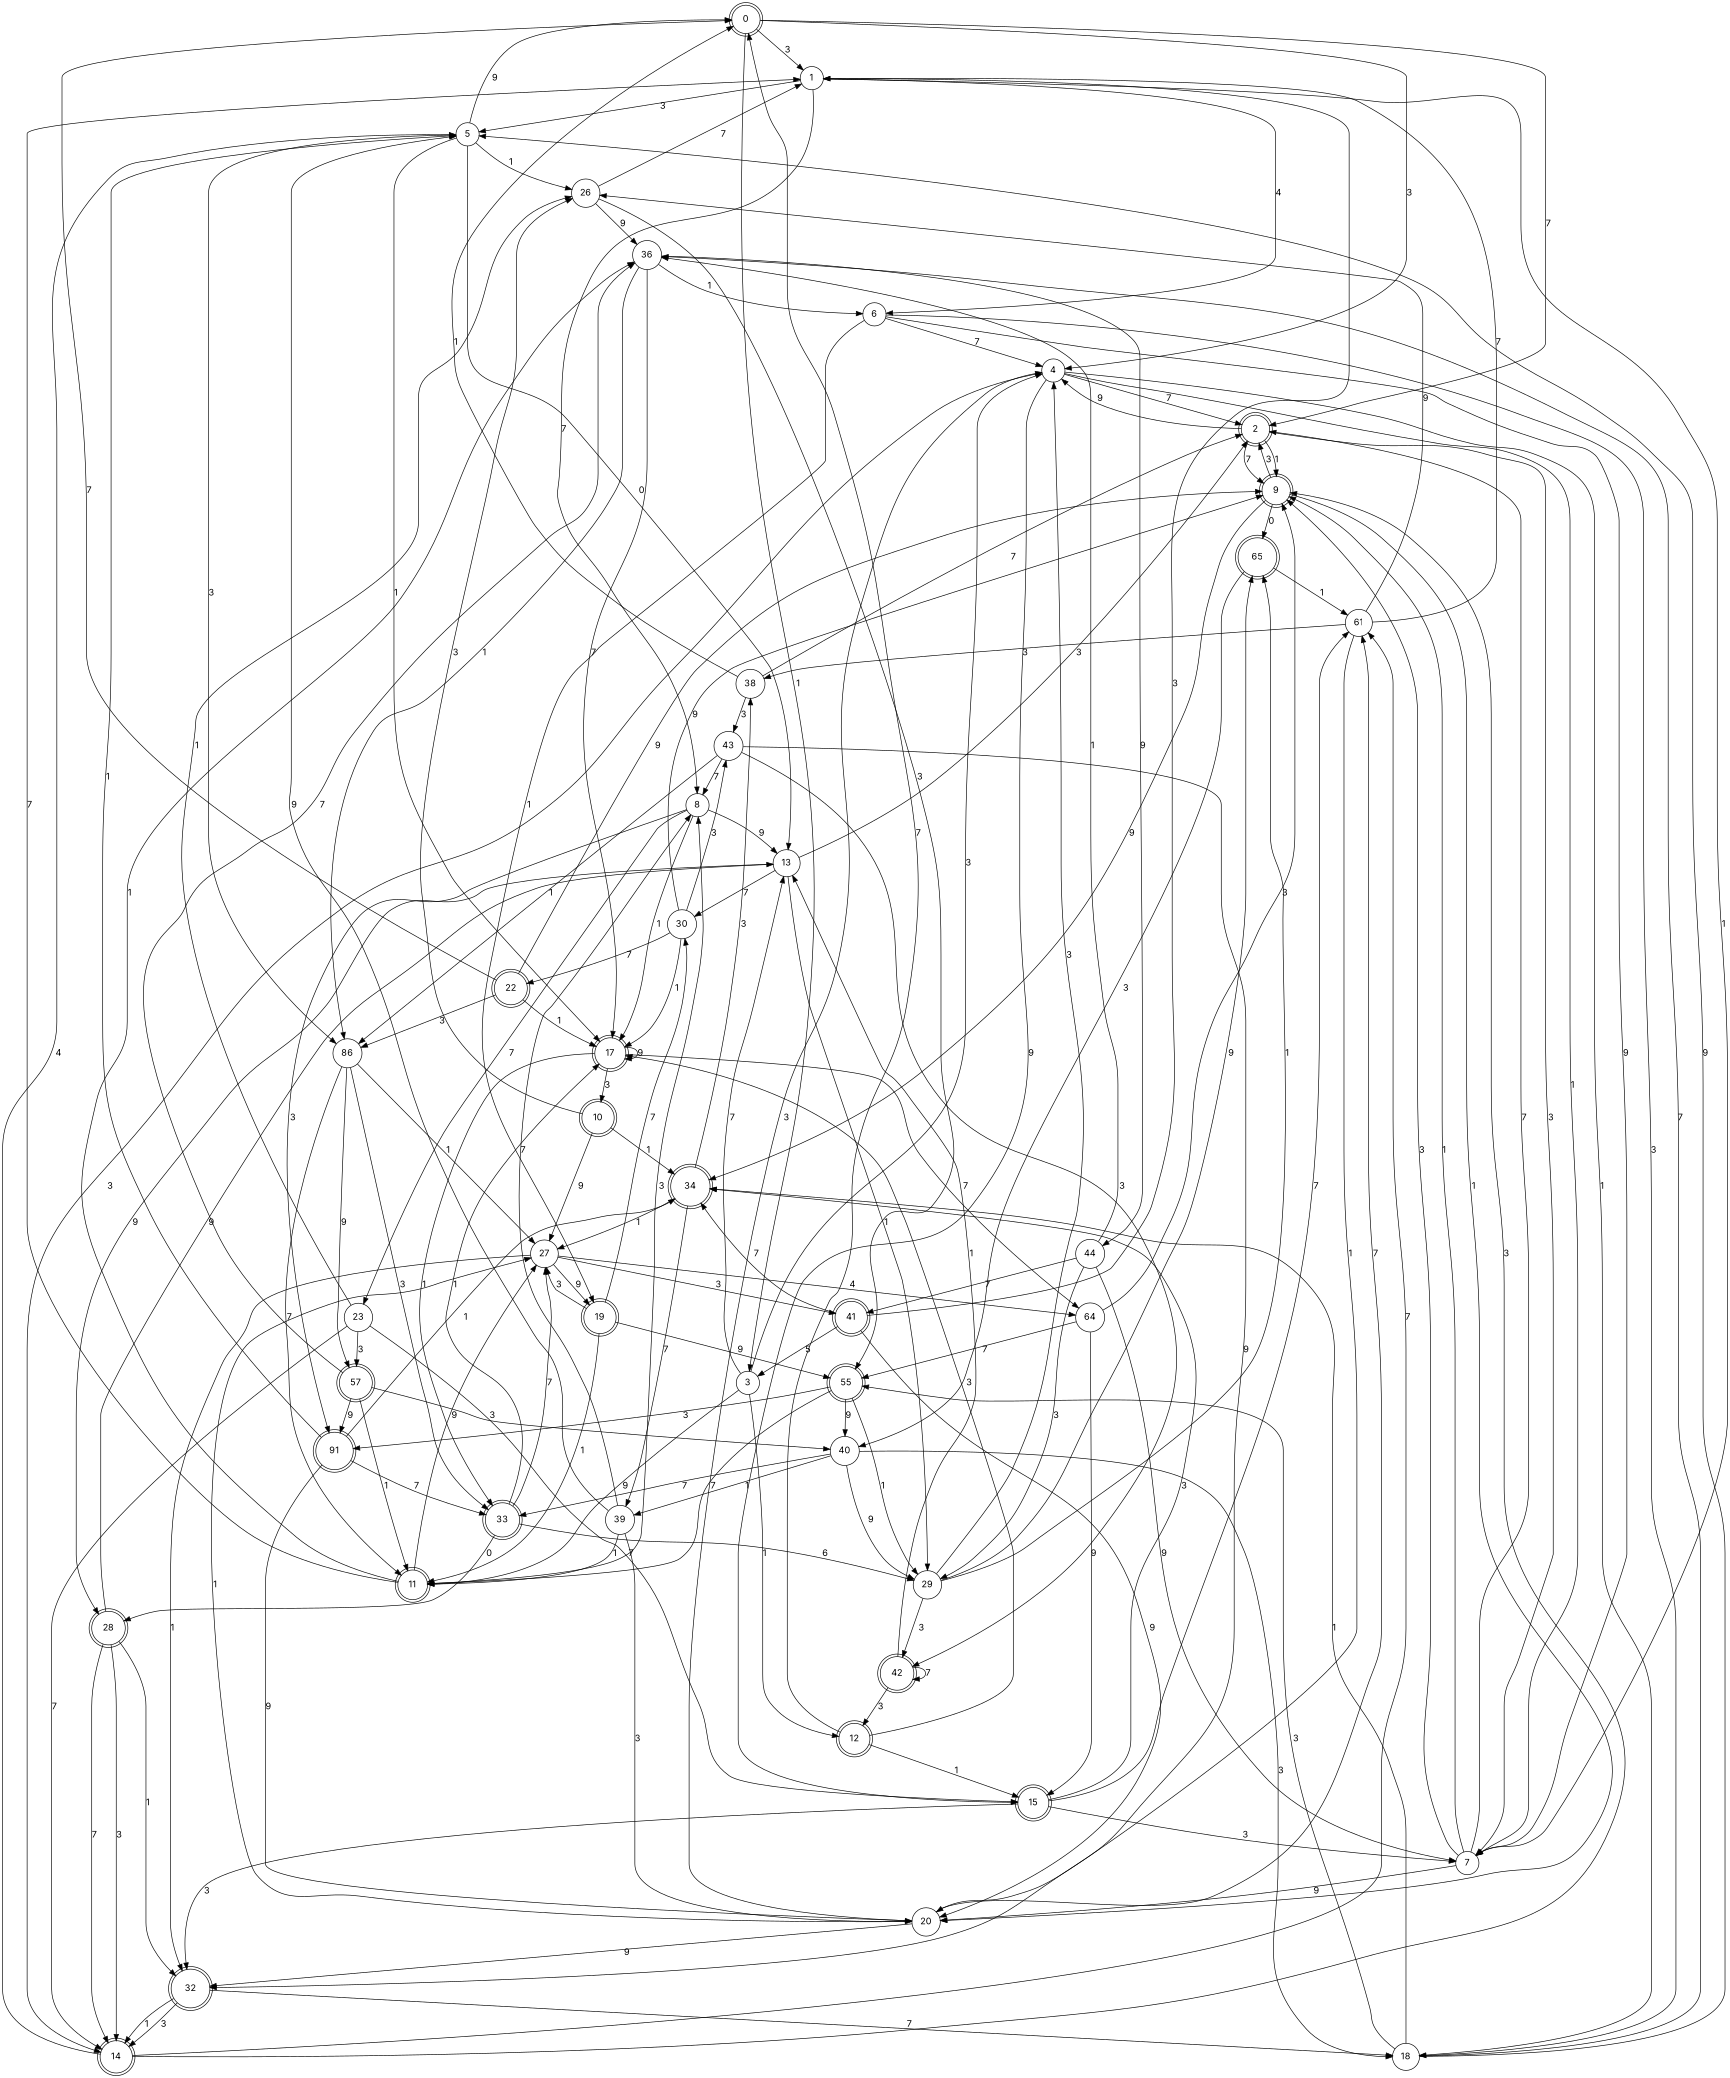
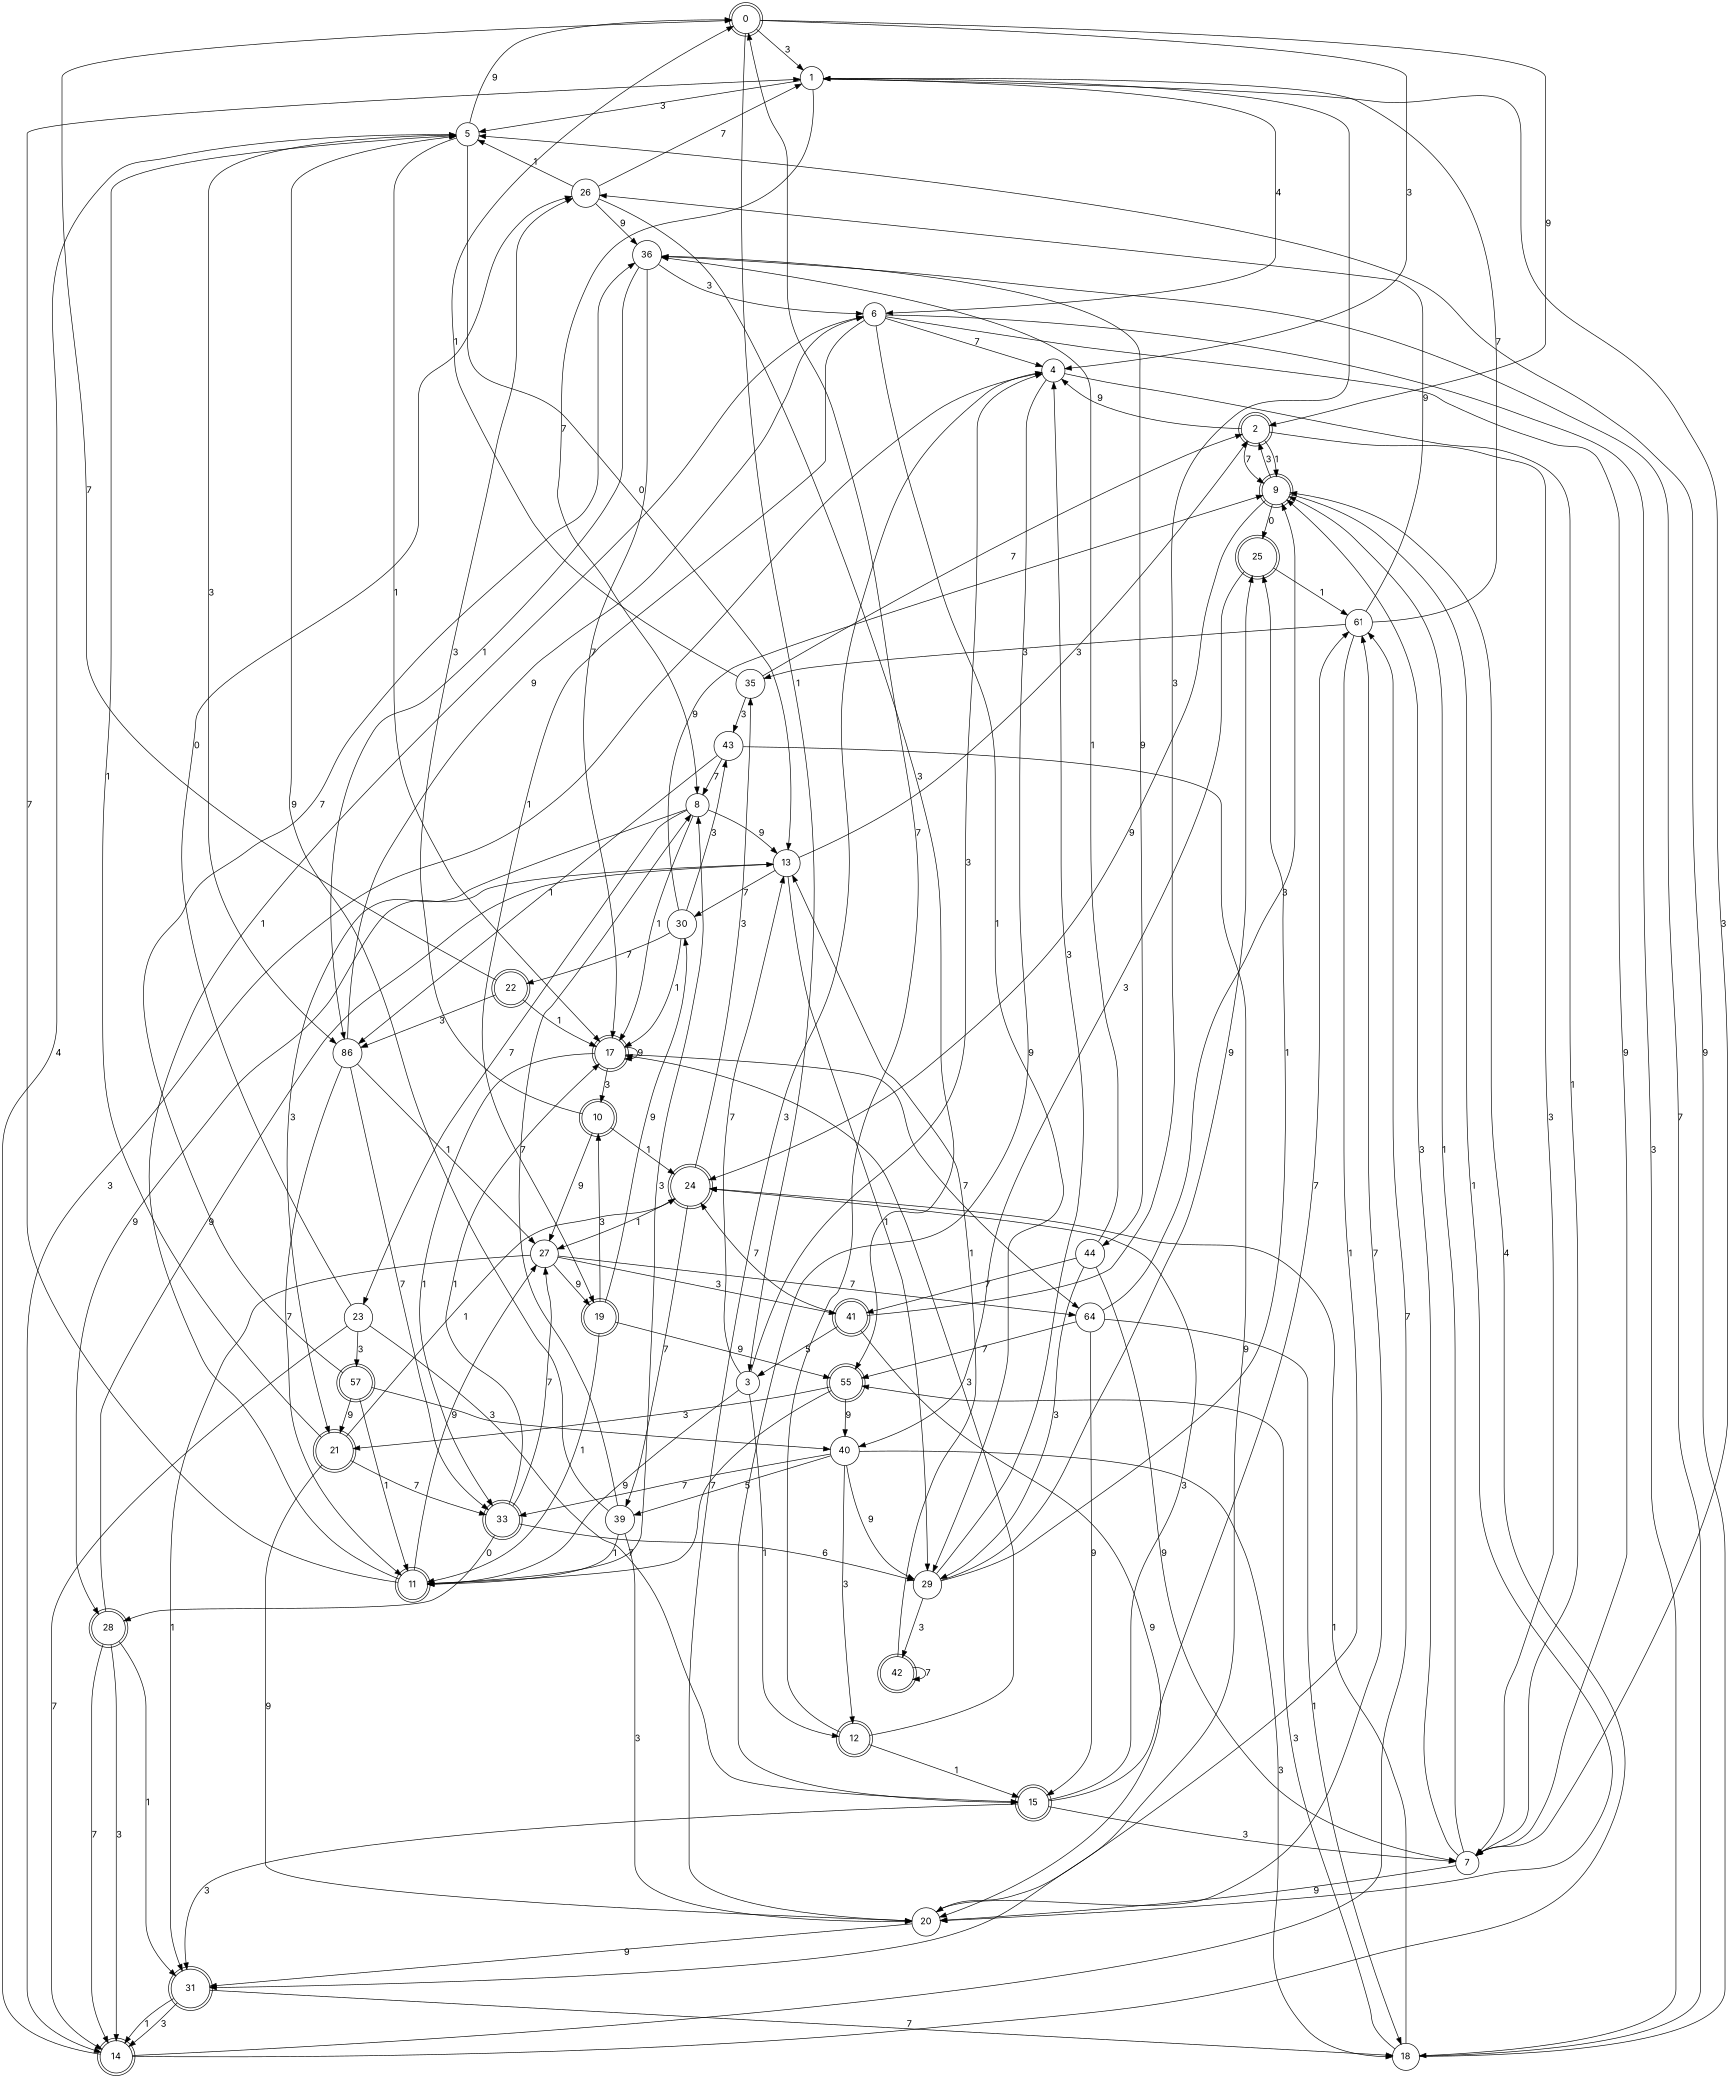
  digraph {
    fontname=Inter
    node [fontname=Inter shape=circle]
    edge [fontname=Inter]
    n1 [label=0 shape=doublecircle]
    n2 [label=1]
    n3 [label=2 shape=doublecircle]
    n4 [label=3]
    n5 [label=4]
    n6 [label=5]
    n7 [label=6]
    n8 [label=7]
    n9 [label=8]
    n10 [label=9 shape=doublecircle]
    n11 [label=11 shape=doublecircle]
    n12 [label=12 shape=doublecircle]
    n13 [label=13]
    n14 [label=14 shape=doublecircle]
    n15 [label=15 shape=doublecircle]
    n16 [label=86]
    n17 [label=17 shape=doublecircle]
    n18 [label=18]
    n19 [label=19 shape=doublecircle]
    n20 [label=20]
-   n21 [label=91 shape=doublecircle]
+   n21 [label=21 shape=doublecircle]
    n22 [label=23]
-   n23 [label=34 shape=doublecircle]
-   n24 [label=65 shape=doublecircle]
+   n23 [label=24 shape=doublecircle]
+   n24 [label=25 shape=doublecircle]
    n25 [label=10 shape=doublecircle]
    n26 [label=26]
    n27 [label=27]
    n28 [label=28 shape=doublecircle]
    n29 [label=29]
    n30 [label=30]
    n31 [label=61]
-   n32 [label=32 shape=doublecircle]
+   n32 [label=31 shape=doublecircle]
    n33 [label=33 shape=doublecircle]
    n34 [label=64]
    n35 [label=55 shape=doublecircle]
    n36 [label=36]
    n37 [label=22 shape=doublecircle]
    n38 [label=57 shape=doublecircle]
-   n39 [label=38]
+   n39 [label=35]
    n40 [label=39]
    n41 [label=40]
    n42 [label=41 shape=doublecircle]
    n43 [label=42 shape=doublecircle]
    n44 [label=43]
    n45 [label=44]
    n1 -> n2 [label=3]
-   n1 -> n3 [label=7]
+   n1 -> n3 [label=9]
    n1 -> n4 [label=1]
    n1 -> n5 [label=3]
    n2 -> n6 [label=3]
    n2 -> n7 [label=4]
-   n2 -> n8 [label=1]
+   n2 -> n8 [label=3]
    n2 -> n9 [label=7]
    n3 -> n5 [label=9]
    n3 -> n8 [label=3]
    n3 -> n10 [label=1]
    n3 -> n10 [label=7]
    n4 -> n5 [label=3]
    n4 -> n11 [label=9]
    n4 -> n12 [label=1]
    n4 -> n13 [label=7]
-   n5 -> n3 [label=7]
    n5 -> n8 [label=1]
    n5 -> n14 [label=3]
    n5 -> n15 [label=9]
    n6 -> n1 [label=9]
    n6 -> n13 [label=0]
    n6 -> n16 [label=3]
    n6 -> n17 [label=1]
    n7 -> n5 [label=7]
    n7 -> n8 [label=9]
    n7 -> n18 [label=3]
    n7 -> n19 [label=1]
-   n8 -> n3 [label=7]
    n8 -> n10 [label=3]
    n8 -> n10 [label=1]
    n8 -> n20 [label=9]
    n9 -> n13 [label=9]
    n9 -> n17 [label=1]
    n9 -> n21 [label=3]
    n9 -> n22 [label=7]
    n10 -> n3 [label=3]
    n10 -> n20 [label=1]
    n10 -> n23 [label=9]
    n10 -> n24 [label=0]
    n11 -> n2 [label=7]
-   n11 -> n36 [label=1]
+   n11 -> n7 [label=1]
    n11 -> n9 [label=3]
    n11 -> n27 [label=9]
    n12 -> n1 [label=7]
    n12 -> n15 [label=1]
    n12 -> n17 [label=3]
    n13 -> n3 [label=3]
    n13 -> n28 [label=9]
    n13 -> n29 [label=1]
    n13 -> n30 [label=7]
    n14 -> n6 [label=4]
-   n14 -> n10 [label=3]
+   n14 -> n10 [label=4]
    n14 -> n31 [label=7]
    n15 -> n8 [label=3]
    n15 -> n23 [label=3]
    n15 -> n31 [label=7]
    n15 -> n32 [label=3]
-   n16 -> n38 [label=9]
+   n16 -> n7 [label=9]
    n16 -> n11 [label=7]
    n16 -> n27 [label=1]
-   n16 -> n33 [label=3]
+   n16 -> n33 [label=7]
    n17 -> n17 [label=9]
    n17 -> n25 [label=3]
    n17 -> n33 [label=1]
    n17 -> n34 [label=7]
    n18 -> n6 [label=9]
    n18 -> n23 [label=1]
    n18 -> n35 [label=3]
    n18 -> n36 [label=7]
    n19 -> n11 [label=1]
-   n19 -> n27 [label=3]
-   n19 -> n30 [label=7]
+   n19 -> n25 [label=3]
+   n19 -> n30 [label=9]
    n19 -> n35 [label=9]
    n20 -> n5 [label=3]
-   n20 -> n27 [label=1]
    n20 -> n31 [label=7]
    n20 -> n32 [label=9]
    n21 -> n6 [label=1]
    n21 -> n20 [label=9]
    n21 -> n23 [label=1]
    n21 -> n33 [label=7]
    n22 -> n14 [label=7]
    n22 -> n15 [label=7]
-   n22 -> n26 [label=1]
+   n22 -> n26 [label=0]
    n22 -> n38 [label=3]
    n23 -> n27 [label=1]
    n23 -> n39 [label=3]
    n23 -> n40 [label=7]
    n24 -> n31 [label=1]
    n24 -> n41 [label=3]
    n25 -> n23 [label=1]
    n25 -> n26 [label=3]
    n25 -> n27 [label=9]
    n26 -> n2 [label=7]
-   n6 -> n26 [label=1]
+   n26 -> n6 [label=1]
    n26 -> n35 [label=3]
    n26 -> n36 [label=9]
    n27 -> n19 [label=9]
    n27 -> n32 [label=1]
-   n27 -> n34 [label=4]
+   n27 -> n34 [label=7]
    n27 -> n42 [label=3]
    n28 -> n13 [label=9]
    n28 -> n14 [label=3]
    n28 -> n14 [label=7]
    n28 -> n32 [label=1]
    n29 -> n5 [label=3]
    n29 -> n24 [label=9]
    n29 -> n24 [label=1]
    n29 -> n43 [label=3]
    n30 -> n10 [label=9]
    n30 -> n17 [label=1]
    n30 -> n37 [label=7]
    n30 -> n44 [label=3]
    n31 -> n2 [label=7]
    n31 -> n20 [label=1]
    n31 -> n26 [label=9]
    n31 -> n39 [label=3]
    n32 -> n14 [label=3]
    n32 -> n14 [label=1]
    n32 -> n18 [label=7]
    n33 -> n17 [label=1]
    n33 -> n27 [label=7]
    n33 -> n28 [label=0]
    n33 -> n29 [label=6]
    n34 -> n10 [label=3]
    n34 -> n15 [label=9]
-   n5 -> n18 [label=1]
+   n34 -> n18 [label=1]
    n34 -> n35 [label=7]
    n35 -> n11 [label=7]
    n35 -> n21 [label=3]
-   n35 -> n29 [label=1]
+   n7 -> n29 [label=1]
    n35 -> n41 [label=9]
-   n36 -> n7 [label=1]
+   n36 -> n7 [label=3]
    n36 -> n16 [label=1]
    n36 -> n17 [label=7]
    n36 -> n45 [label=9]
    n37 -> n1 [label=7]
-   n37 -> n10 [label=9]
    n37 -> n16 [label=3]
    n37 -> n17 [label=1]
    n38 -> n11 [label=1]
    n38 -> n21 [label=9]
    n38 -> n36 [label=7]
    n38 -> n41 [label=3]
    n39 -> n1 [label=1]
    n39 -> n3 [label=7]
    n39 -> n44 [label=3]
    n40 -> n6 [label=9]
    n40 -> n9 [label=7]
    n40 -> n11 [label=1]
    n40 -> n20 [label=3]
    n41 -> n18 [label=3]
    n41 -> n29 [label=9]
    n41 -> n33 [label=7]
-   n41 -> n40 [label=1]
+   n41 -> n40 [label=5]
    n42 -> n2 [label=3]
    n42 -> n4 [label=5]
    n42 -> n20 [label=9]
    n42 -> n23 [label=7]
-   n43 -> n12 [label=3]
+   n41 -> n12 [label=3]
    n43 -> n13 [label=1]
    n43 -> n43 [label=7]
    n44 -> n9 [label=7]
    n44 -> n16 [label=1]
    n44 -> n32 [label=9]
-   n44 -> n43 [label=3]
    n45 -> n8 [label=9]
    n45 -> n29 [label=3]
    n45 -> n36 [label=1]
    n45 -> n42 [label=7]
  }
